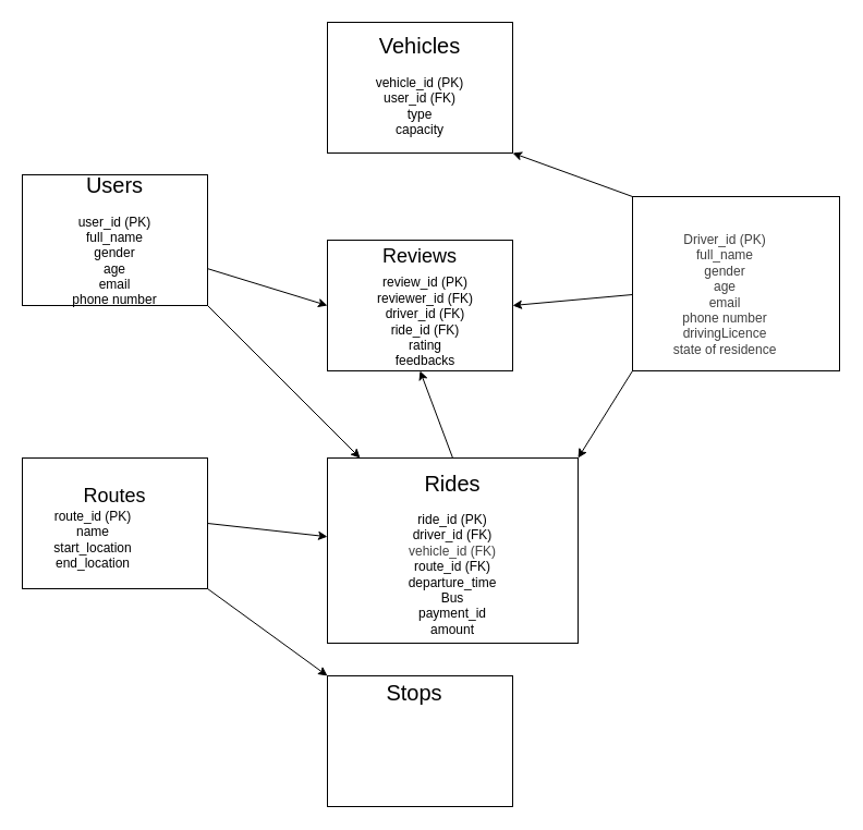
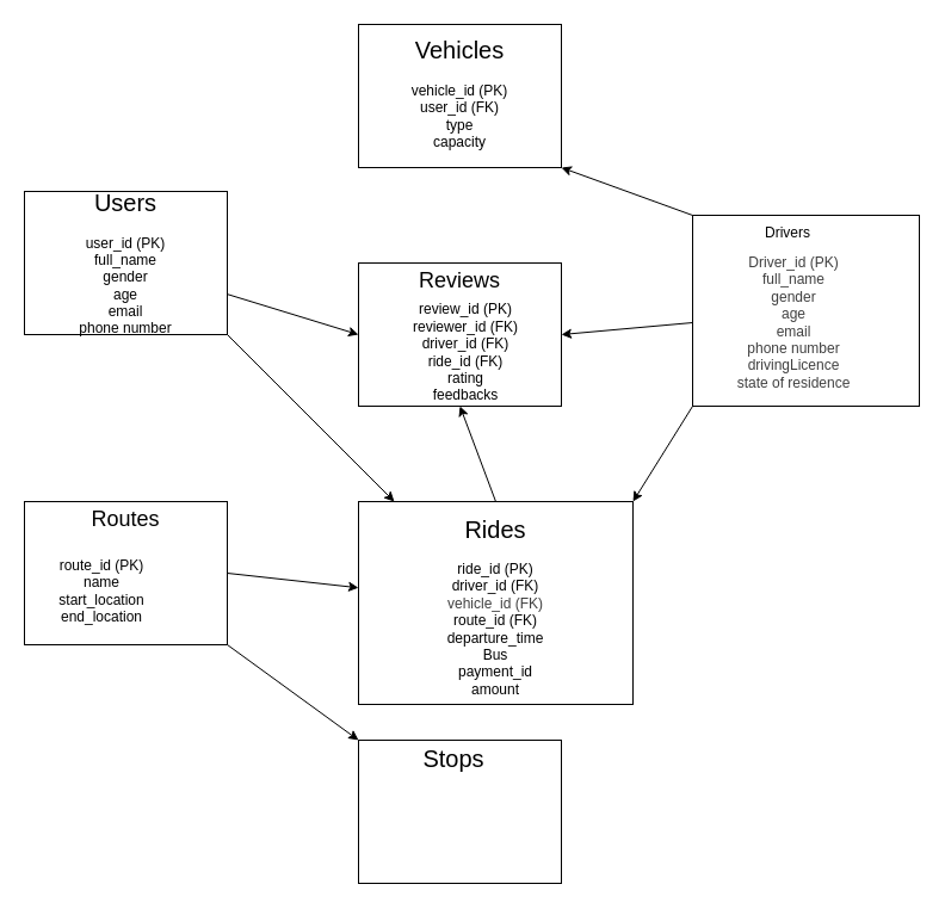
  <mxCell id="0" />
  <mxCell id="1" parent="0" />
  <mxCell id="2" style="edgeStyle=none;html=1;exitX=0;exitY=0;exitDx=0;exitDy=0;entryX=1;entryY=1;entryDx=0;entryDy=0;" edge="1" parent="1" source="4" target="8"><mxGeometry relative="1" as="geometry" /></mxCell>
  <mxCell id="3" style="edgeStyle=none;html=1;exitX=0;exitY=1;exitDx=0;exitDy=0;entryX=1;entryY=0;entryDx=0;entryDy=0;" edge="1" parent="1" source="4" target="15"><mxGeometry relative="1" as="geometry" /></mxCell>
  <mxCell id="4" value="" style="rounded=0;whiteSpace=wrap;html=1;" vertex="1" parent="1"><mxGeometry x="580" y="180" width="190" height="160" as="geometry" /></mxCell>
  <mxCell id="5" style="edgeStyle=none;html=1;exitX=1;exitY=1;exitDx=0;exitDy=0;entryX=0;entryY=0;entryDx=0;entryDy=0;" edge="1" parent="1" source="7" target="19"><mxGeometry relative="1" as="geometry" /></mxCell>
  <mxCell id="6" style="edgeStyle=none;html=1;exitX=1;exitY=0.5;exitDx=0;exitDy=0;" edge="1" parent="1" source="7" target="15"><mxGeometry relative="1" as="geometry" /></mxCell>
  <mxCell id="7" value="" style="rounded=0;whiteSpace=wrap;html=1;" vertex="1" parent="1"><mxGeometry x="20" y="420" width="170" height="120" as="geometry" /></mxCell>
  <mxCell id="8" value="" style="rounded=0;whiteSpace=wrap;html=1;" vertex="1" parent="1"><mxGeometry x="300" y="20" width="170" height="120" as="geometry" /></mxCell>
  <mxCell id="9" style="edgeStyle=none;html=1;entryX=0;entryY=0.5;entryDx=0;entryDy=0;" edge="1" parent="1" source="11" target="21"><mxGeometry relative="1" as="geometry" /></mxCell>
  <mxCell id="10" style="edgeStyle=none;html=1;exitX=1;exitY=1;exitDx=0;exitDy=0;" edge="1" parent="1" source="11" target="15"><mxGeometry relative="1" as="geometry" /></mxCell>
  <mxCell id="11" value="" style="rounded=0;whiteSpace=wrap;html=1;" vertex="1" parent="1"><mxGeometry x="20" y="160" width="170" height="120" as="geometry" /></mxCell>
  <mxCell id="12" value="&lt;font style=&quot;font-size: 20px;&quot;&gt;Users&lt;/font&gt;&lt;div&gt;&lt;br&gt;&lt;/div&gt;&lt;div&gt;user_id (PK)&lt;/div&gt;&lt;div&gt;full_name&lt;/div&gt;&lt;div&gt;gender&lt;/div&gt;&lt;div&gt;age&lt;/div&gt;&lt;div&gt;email&lt;/div&gt;&lt;div&gt;phone number&lt;/div&gt;" style="text;strokeColor=none;align=center;fillColor=none;html=1;verticalAlign=middle;whiteSpace=wrap;rounded=0;" vertex="1" parent="1"><mxGeometry x="50" y="195" width="110" height="50" as="geometry" /></mxCell>
  <mxCell id="13" value="&lt;div&gt;&lt;span style=&quot;font-size: 20px;&quot;&gt;Vehicles&lt;/span&gt;&lt;/div&gt;&lt;div&gt;&lt;br&gt;&lt;/div&gt;&lt;div&gt;vehicle_id (PK)&lt;/div&gt;&lt;div&gt;user_id (FK)&lt;/div&gt;&lt;div&gt;type&lt;/div&gt;&lt;div&gt;capacity&lt;/div&gt;&lt;div&gt;&lt;br&gt;&lt;/div&gt;" style="text;strokeColor=none;align=center;fillColor=none;html=1;verticalAlign=middle;whiteSpace=wrap;rounded=0;" vertex="1" parent="1"><mxGeometry x="330" y="60" width="110" height="50" as="geometry" /></mxCell>
  <mxCell id="14" style="edgeStyle=none;html=1;exitX=0.5;exitY=0;exitDx=0;exitDy=0;entryX=0.5;entryY=1;entryDx=0;entryDy=0;" edge="1" parent="1" source="15" target="21"><mxGeometry relative="1" as="geometry" /></mxCell>
  <mxCell id="15" value="" style="rounded=0;whiteSpace=wrap;html=1;" vertex="1" parent="1"><mxGeometry x="300" y="420" width="230" height="170" as="geometry" /></mxCell>
  <mxCell id="16" value="&lt;div&gt;&lt;span style=&quot;font-size: 20px;&quot;&gt;Rides&lt;/span&gt;&lt;/div&gt;&lt;div&gt;&lt;br&gt;&lt;/div&gt;&lt;div&gt;ride_id (PK)&lt;/div&gt;&lt;div&gt;driver_id (FK)&lt;/div&gt;&lt;div&gt;&lt;div style=&quot;color: rgb(63, 63, 63); scrollbar-color: rgb(226, 226, 226) rgb(251, 251, 251);&quot;&gt;vehicle_id (FK)&lt;/div&gt;&lt;/div&gt;&lt;div&gt;route_id (FK)&lt;/div&gt;&lt;div&gt;departure_time&lt;/div&gt;&lt;div&gt;Bus&lt;/div&gt;&lt;div&gt;payment_id&lt;/div&gt;&lt;div&gt;amount&lt;/div&gt;&lt;div&gt;&lt;br&gt;&lt;/div&gt;" style="text;strokeColor=none;align=center;fillColor=none;html=1;verticalAlign=middle;whiteSpace=wrap;rounded=0;" vertex="1" parent="1"><mxGeometry x="360" y="480" width="110" height="70" as="geometry" /></mxCell>
- <mxCell id="17" value="&lt;font style=&quot;font-size: 18px;&quot;&gt;Routes&lt;/font&gt;" style="text;strokeColor=none;align=center;fillColor=none;html=1;verticalAlign=middle;whiteSpace=wrap;rounded=0;" vertex="1" parent="1"><mxGeometry x="75" y="440" width="60" height="30" as="geometry" /></mxCell>
+ <mxCell id="17" value="&lt;font style=&quot;font-size: 18px;&quot;&gt;Routes&lt;/font&gt;" style="text;strokeColor=none;align=center;fillColor=none;html=1;verticalAlign=middle;whiteSpace=wrap;rounded=0;" vertex="1" parent="1"><mxGeometry x="75" y="420" width="60" height="30" as="geometry" /></mxCell>
  <mxCell id="18" value="route_id (PK)&lt;div&gt;name&lt;/div&gt;&lt;div&gt;start_location&lt;/div&gt;&lt;div&gt;end_location&lt;/div&gt;" style="text;strokeColor=none;align=center;fillColor=none;html=1;verticalAlign=middle;whiteSpace=wrap;rounded=0;" vertex="1" parent="1"><mxGeometry x="55" y="480" width="60" height="30" as="geometry" /></mxCell>
  <mxCell id="19" value="" style="rounded=0;whiteSpace=wrap;html=1;" vertex="1" parent="1"><mxGeometry x="300" y="620" width="170" height="120" as="geometry" /></mxCell>
  <mxCell id="20" value="&lt;font style=&quot;font-size: 20px;&quot;&gt;Stops&lt;/font&gt;" style="text;strokeColor=none;align=center;fillColor=none;html=1;verticalAlign=middle;whiteSpace=wrap;rounded=0;" vertex="1" parent="1"><mxGeometry x="350" y="620" width="60" height="30" as="geometry" /></mxCell>
  <mxCell id="21" value="" style="rounded=0;whiteSpace=wrap;html=1;" vertex="1" parent="1"><mxGeometry x="300" y="220" width="170" height="120" as="geometry" /></mxCell>
  <mxCell id="22" value="&lt;font style=&quot;font-size: 18px;&quot;&gt;Reviews&lt;/font&gt;" style="text;strokeColor=none;align=center;fillColor=none;html=1;verticalAlign=middle;whiteSpace=wrap;rounded=0;" vertex="1" parent="1"><mxGeometry x="355" y="220" width="60" height="30" as="geometry" /></mxCell>
  <mxCell id="23" value="review_id (PK)&lt;div&gt;reviewer_id (FK)&lt;/div&gt;&lt;div&gt;driver_id (FK)&lt;/div&gt;&lt;div&gt;ride_id (FK)&lt;/div&gt;&lt;div&gt;rating&lt;/div&gt;&lt;div&gt;feedbacks&lt;/div&gt;" style="text;strokeColor=none;align=center;fillColor=none;html=1;verticalAlign=middle;whiteSpace=wrap;rounded=0;" vertex="1" parent="1"><mxGeometry x="330" y="270" width="120" height="50" as="geometry" /></mxCell>
+ <mxCell id="24" value="Drivers" style="text;strokeColor=none;align=center;fillColor=none;html=1;verticalAlign=middle;whiteSpace=wrap;rounded=0;" vertex="1" parent="1"><mxGeometry x="630" y="180" width="60" height="30" as="geometry" /></mxCell>
  <mxCell id="25" style="edgeStyle=none;html=1;exitX=0;exitY=0.5;exitDx=0;exitDy=0;entryX=1;entryY=0.5;entryDx=0;entryDy=0;" edge="1" parent="1" source="26" target="21"><mxGeometry relative="1" as="geometry" /></mxCell>
  <mxCell id="26" value="&lt;div style=&quot;color: rgb(63, 63, 63); scrollbar-color: rgb(226, 226, 226) rgb(251, 251, 251);&quot;&gt;Driver_id (PK)&lt;/div&gt;&lt;div style=&quot;color: rgb(63, 63, 63); scrollbar-color: rgb(226, 226, 226) rgb(251, 251, 251);&quot;&gt;full_name&lt;/div&gt;&lt;div style=&quot;color: rgb(63, 63, 63); scrollbar-color: rgb(226, 226, 226) rgb(251, 251, 251);&quot;&gt;gender&lt;/div&gt;&lt;div style=&quot;color: rgb(63, 63, 63); scrollbar-color: rgb(226, 226, 226) rgb(251, 251, 251);&quot;&gt;age&lt;/div&gt;&lt;div style=&quot;color: rgb(63, 63, 63); scrollbar-color: rgb(226, 226, 226) rgb(251, 251, 251);&quot;&gt;email&lt;/div&gt;&lt;div style=&quot;color: rgb(63, 63, 63); scrollbar-color: rgb(226, 226, 226) rgb(251, 251, 251);&quot;&gt;phone number&lt;/div&gt;&lt;div style=&quot;color: rgb(63, 63, 63); scrollbar-color: rgb(226, 226, 226) rgb(251, 251, 251);&quot;&gt;drivingLicence&lt;/div&gt;&lt;div style=&quot;color: rgb(63, 63, 63); scrollbar-color: rgb(226, 226, 226) rgb(251, 251, 251);&quot;&gt;state of residence&lt;/div&gt;" style="text;strokeColor=none;align=center;fillColor=none;html=1;verticalAlign=middle;whiteSpace=wrap;rounded=0;" vertex="1" parent="1"><mxGeometry x="580" y="230" width="170" height="80" as="geometry" /></mxCell>
